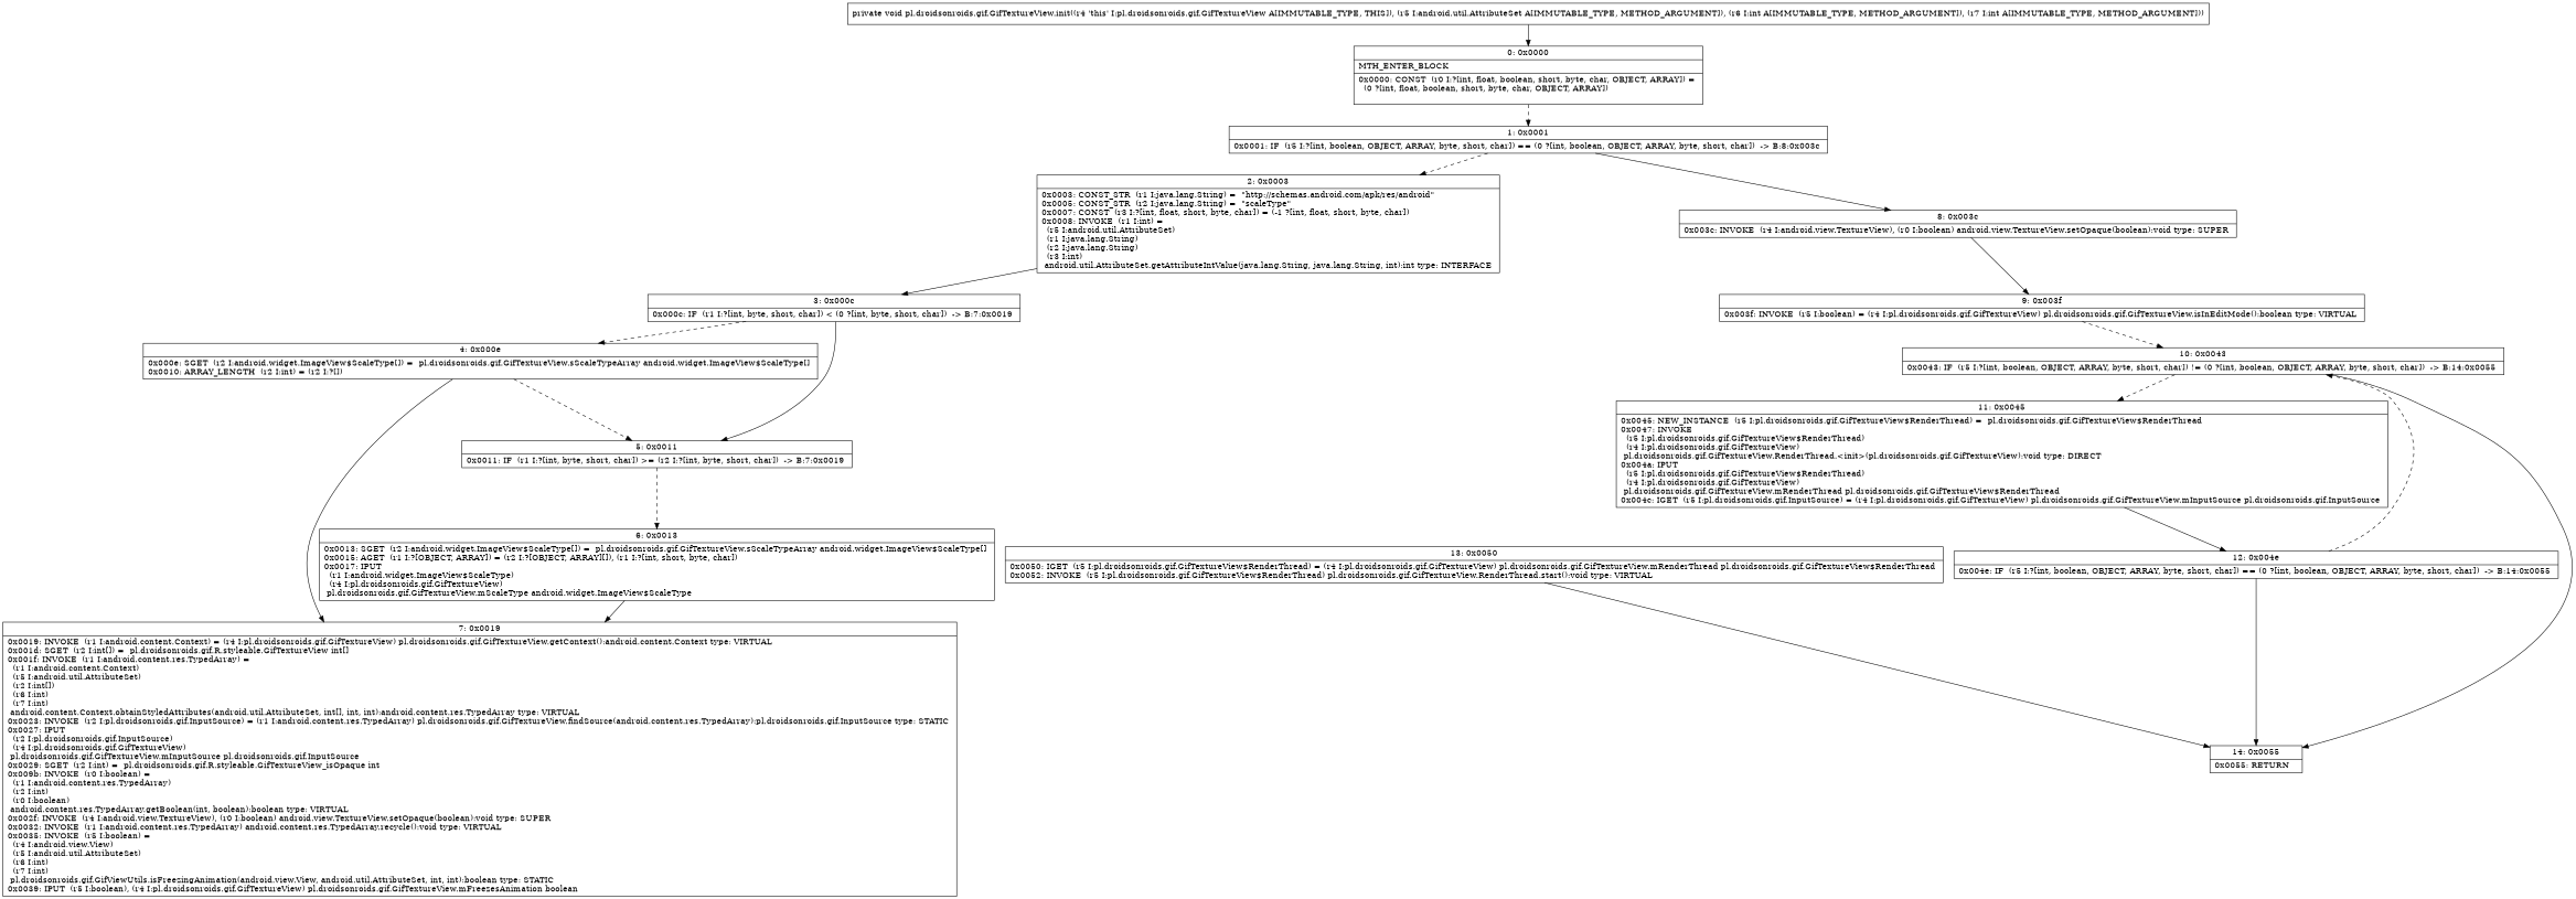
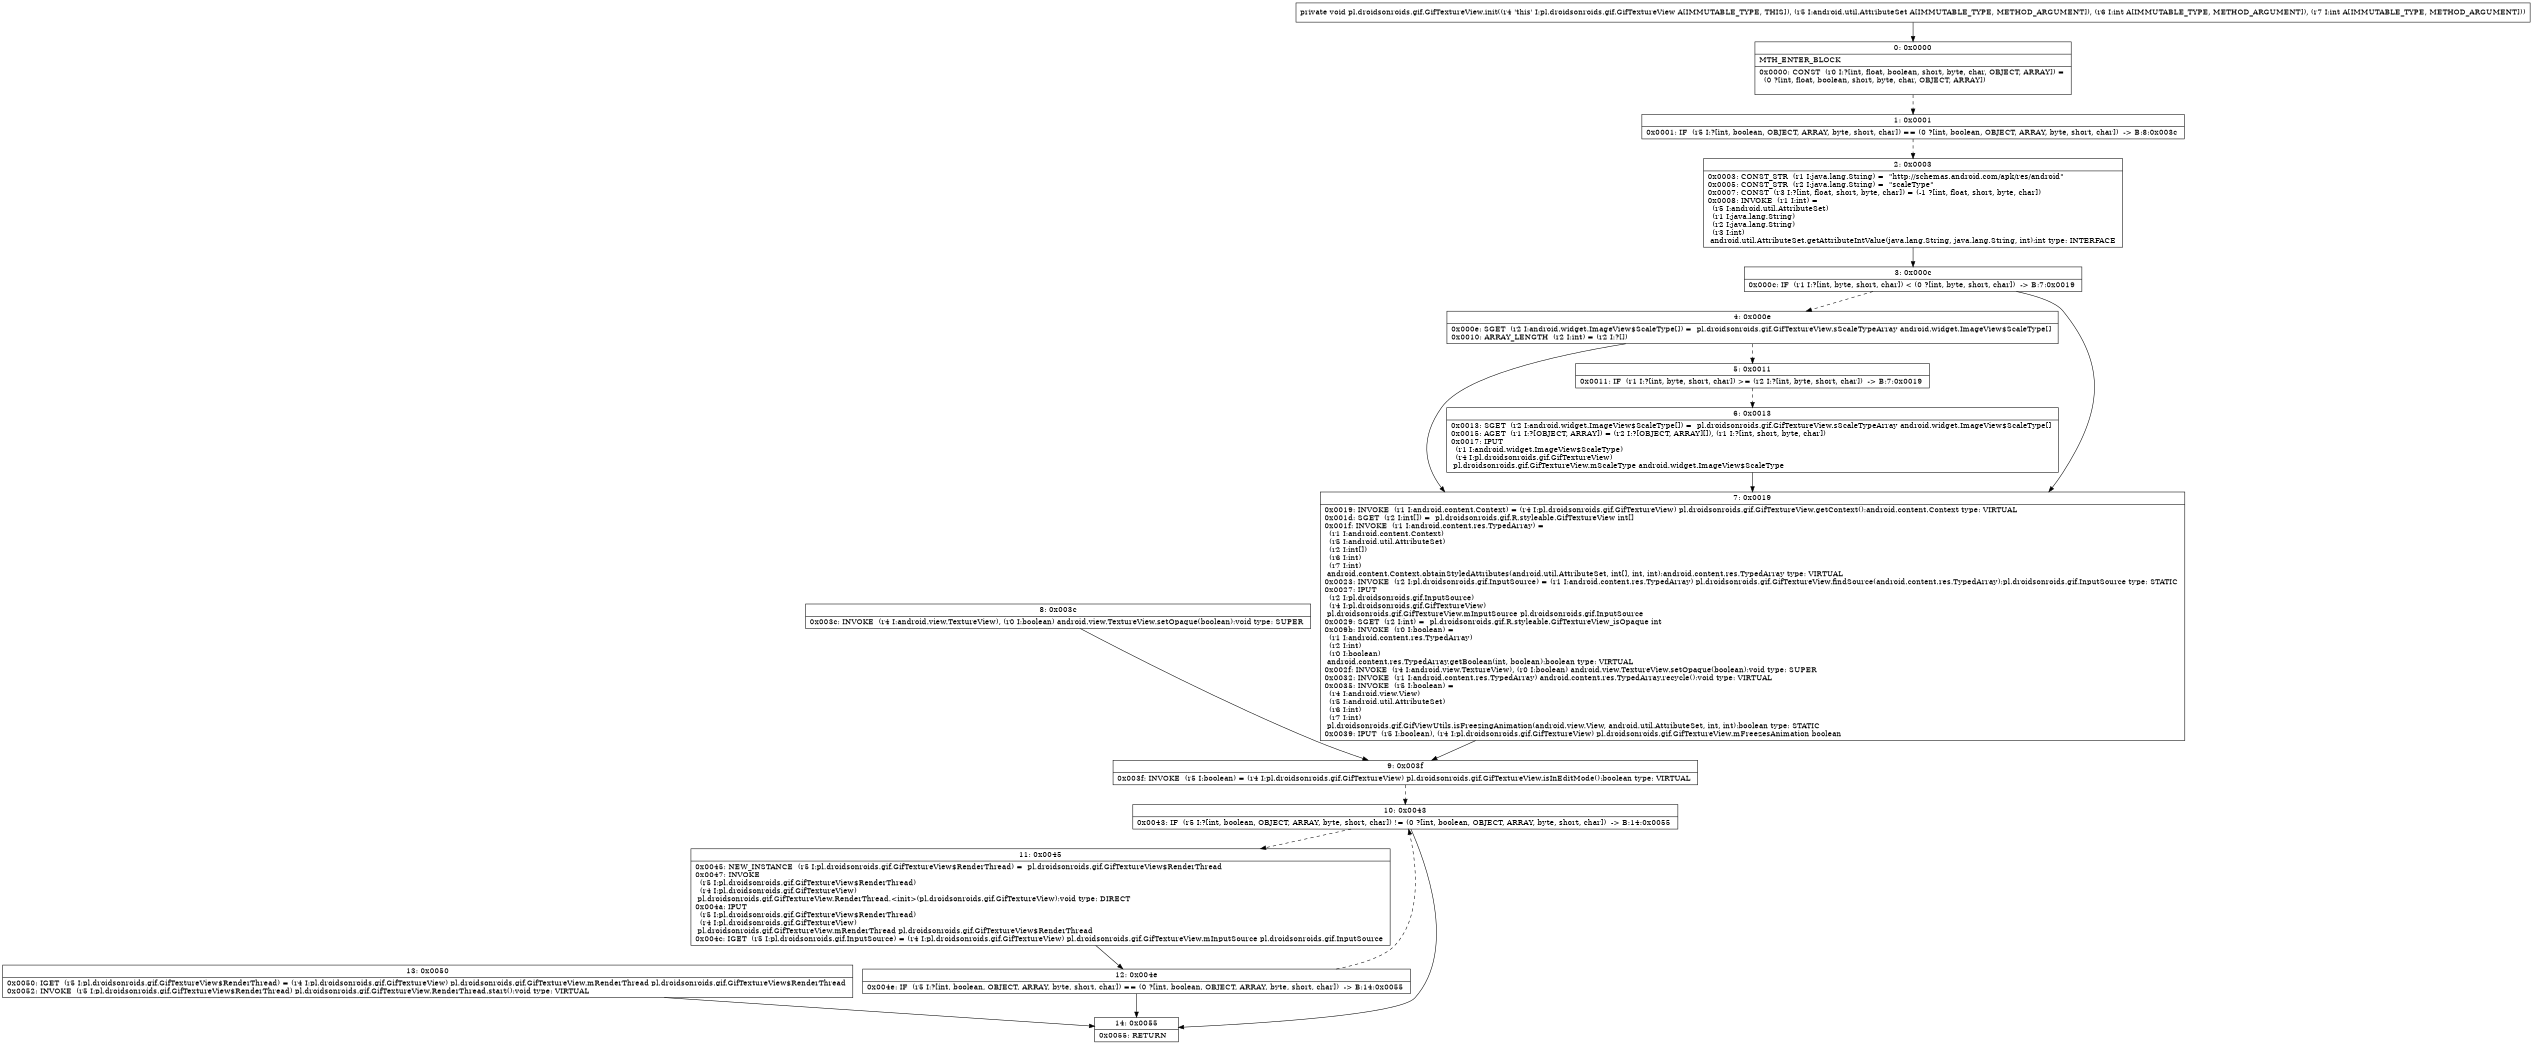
  digraph {
    node [shape=record]
    n1 [label="{0\:\ 0x0000|MTH_ENTER_BLOCK\l|0x0000: CONST  (r0 I:?[int, float, boolean, short, byte, char, OBJECT, ARRAY]) = \l  (0 ?[int, float, boolean, short, byte, char, OBJECT, ARRAY])\l \l}"]
    n2 [label="{1\:\ 0x0001|0x0001: IF  (r5 I:?[int, boolean, OBJECT, ARRAY, byte, short, char]) == (0 ?[int, boolean, OBJECT, ARRAY, byte, short, char])  \-\> B:8:0x003c \l}"]
    n3 [label="{2\:\ 0x0003|0x0003: CONST_STR  (r1 I:java.lang.String) =  \"http:\/\/schemas.android.com\/apk\/res\/android\" \l0x0005: CONST_STR  (r2 I:java.lang.String) =  \"scaleType\" \l0x0007: CONST  (r3 I:?[int, float, short, byte, char]) = (\-1 ?[int, float, short, byte, char]) \l0x0008: INVOKE  (r1 I:int) = \l  (r5 I:android.util.AttributeSet)\l  (r1 I:java.lang.String)\l  (r2 I:java.lang.String)\l  (r3 I:int)\l android.util.AttributeSet.getAttributeIntValue(java.lang.String, java.lang.String, int):int type: INTERFACE \l}"]
    n4 [label="{8\:\ 0x003c|0x003c: INVOKE  (r4 I:android.view.TextureView), (r0 I:boolean) android.view.TextureView.setOpaque(boolean):void type: SUPER \l}"]
    n5 [label="{3\:\ 0x000c|0x000c: IF  (r1 I:?[int, byte, short, char]) \< (0 ?[int, byte, short, char])  \-\> B:7:0x0019 \l}"]
    n6 [label="{9\:\ 0x003f|0x003f: INVOKE  (r5 I:boolean) = (r4 I:pl.droidsonroids.gif.GifTextureView) pl.droidsonroids.gif.GifTextureView.isInEditMode():boolean type: VIRTUAL \l}"]
    n7 [label="{4\:\ 0x000e|0x000e: SGET  (r2 I:android.widget.ImageView$ScaleType[]) =  pl.droidsonroids.gif.GifTextureView.sScaleTypeArray android.widget.ImageView$ScaleType[] \l0x0010: ARRAY_LENGTH  (r2 I:int) = (r2 I:?[]) \l}"]
    n8 [label="{7\:\ 0x0019|0x0019: INVOKE  (r1 I:android.content.Context) = (r4 I:pl.droidsonroids.gif.GifTextureView) pl.droidsonroids.gif.GifTextureView.getContext():android.content.Context type: VIRTUAL \l0x001d: SGET  (r2 I:int[]) =  pl.droidsonroids.gif.R.styleable.GifTextureView int[] \l0x001f: INVOKE  (r1 I:android.content.res.TypedArray) = \l  (r1 I:android.content.Context)\l  (r5 I:android.util.AttributeSet)\l  (r2 I:int[])\l  (r6 I:int)\l  (r7 I:int)\l android.content.Context.obtainStyledAttributes(android.util.AttributeSet, int[], int, int):android.content.res.TypedArray type: VIRTUAL \l0x0023: INVOKE  (r2 I:pl.droidsonroids.gif.InputSource) = (r1 I:android.content.res.TypedArray) pl.droidsonroids.gif.GifTextureView.findSource(android.content.res.TypedArray):pl.droidsonroids.gif.InputSource type: STATIC \l0x0027: IPUT  \l  (r2 I:pl.droidsonroids.gif.InputSource)\l  (r4 I:pl.droidsonroids.gif.GifTextureView)\l pl.droidsonroids.gif.GifTextureView.mInputSource pl.droidsonroids.gif.InputSource \l0x0029: SGET  (r2 I:int) =  pl.droidsonroids.gif.R.styleable.GifTextureView_isOpaque int \l0x009b: INVOKE  (r0 I:boolean) = \l  (r1 I:android.content.res.TypedArray)\l  (r2 I:int)\l  (r0 I:boolean)\l android.content.res.TypedArray.getBoolean(int, boolean):boolean type: VIRTUAL \l0x002f: INVOKE  (r4 I:android.view.TextureView), (r0 I:boolean) android.view.TextureView.setOpaque(boolean):void type: SUPER \l0x0032: INVOKE  (r1 I:android.content.res.TypedArray) android.content.res.TypedArray.recycle():void type: VIRTUAL \l0x0035: INVOKE  (r5 I:boolean) = \l  (r4 I:android.view.View)\l  (r5 I:android.util.AttributeSet)\l  (r6 I:int)\l  (r7 I:int)\l pl.droidsonroids.gif.GifViewUtils.isFreezingAnimation(android.view.View, android.util.AttributeSet, int, int):boolean type: STATIC \l0x0039: IPUT  (r5 I:boolean), (r4 I:pl.droidsonroids.gif.GifTextureView) pl.droidsonroids.gif.GifTextureView.mFreezesAnimation boolean \l}"]
    n9 [label="{5\:\ 0x0011|0x0011: IF  (r1 I:?[int, byte, short, char]) \>= (r2 I:?[int, byte, short, char])  \-\> B:7:0x0019 \l}"]
    n10 [label="{6\:\ 0x0013|0x0013: SGET  (r2 I:android.widget.ImageView$ScaleType[]) =  pl.droidsonroids.gif.GifTextureView.sScaleTypeArray android.widget.ImageView$ScaleType[] \l0x0015: AGET  (r1 I:?[OBJECT, ARRAY]) = (r2 I:?[OBJECT, ARRAY][]), (r1 I:?[int, short, byte, char]) \l0x0017: IPUT  \l  (r1 I:android.widget.ImageView$ScaleType)\l  (r4 I:pl.droidsonroids.gif.GifTextureView)\l pl.droidsonroids.gif.GifTextureView.mScaleType android.widget.ImageView$ScaleType \l}"]
    n11 [label="{10\:\ 0x0043|0x0043: IF  (r5 I:?[int, boolean, OBJECT, ARRAY, byte, short, char]) != (0 ?[int, boolean, OBJECT, ARRAY, byte, short, char])  \-\> B:14:0x0055 \l}"]
    n12 [label="{11\:\ 0x0045|0x0045: NEW_INSTANCE  (r5 I:pl.droidsonroids.gif.GifTextureView$RenderThread) =  pl.droidsonroids.gif.GifTextureView$RenderThread \l0x0047: INVOKE  \l  (r5 I:pl.droidsonroids.gif.GifTextureView$RenderThread)\l  (r4 I:pl.droidsonroids.gif.GifTextureView)\l pl.droidsonroids.gif.GifTextureView.RenderThread.\<init\>(pl.droidsonroids.gif.GifTextureView):void type: DIRECT \l0x004a: IPUT  \l  (r5 I:pl.droidsonroids.gif.GifTextureView$RenderThread)\l  (r4 I:pl.droidsonroids.gif.GifTextureView)\l pl.droidsonroids.gif.GifTextureView.mRenderThread pl.droidsonroids.gif.GifTextureView$RenderThread \l0x004c: IGET  (r5 I:pl.droidsonroids.gif.InputSource) = (r4 I:pl.droidsonroids.gif.GifTextureView) pl.droidsonroids.gif.GifTextureView.mInputSource pl.droidsonroids.gif.InputSource \l}"]
    n13 [label="{14\:\ 0x0055|0x0055: RETURN   \l}"]
    n14 [label="{12\:\ 0x004e|0x004e: IF  (r5 I:?[int, boolean, OBJECT, ARRAY, byte, short, char]) == (0 ?[int, boolean, OBJECT, ARRAY, byte, short, char])  \-\> B:14:0x0055 \l}"]
    n15 [label="{13\:\ 0x0050|0x0050: IGET  (r5 I:pl.droidsonroids.gif.GifTextureView$RenderThread) = (r4 I:pl.droidsonroids.gif.GifTextureView) pl.droidsonroids.gif.GifTextureView.mRenderThread pl.droidsonroids.gif.GifTextureView$RenderThread \l0x0052: INVOKE  (r5 I:pl.droidsonroids.gif.GifTextureView$RenderThread) pl.droidsonroids.gif.GifTextureView.RenderThread.start():void type: VIRTUAL \l}"]
    n16 [label="{private void pl.droidsonroids.gif.GifTextureView.init((r4 'this' I:pl.droidsonroids.gif.GifTextureView A[IMMUTABLE_TYPE, THIS]), (r5 I:android.util.AttributeSet A[IMMUTABLE_TYPE, METHOD_ARGUMENT]), (r6 I:int A[IMMUTABLE_TYPE, METHOD_ARGUMENT]), (r7 I:int A[IMMUTABLE_TYPE, METHOD_ARGUMENT])) }"]
    n1 -> n2 [style=dashed]
    n2 -> n3 [style=dashed]
-   n2 -> n4
    n3 -> n5
    n4 -> n6
    n5 -> n7 [style=dashed]
-   n5 -> n9
+   n5 -> n8
    n6 -> n11 [style=dashed]
    n7 -> n8
    n7 -> n9 [style=dashed]
+   n8 -> n6
    n9 -> n10 [style=dashed]
    n10 -> n8
    n11 -> n12 [style=dashed]
    n11 -> n13
    n12 -> n14
    n14 -> n11 [style=dashed]
    n14 -> n13
    n15 -> n13
    n16 -> n1
  }
